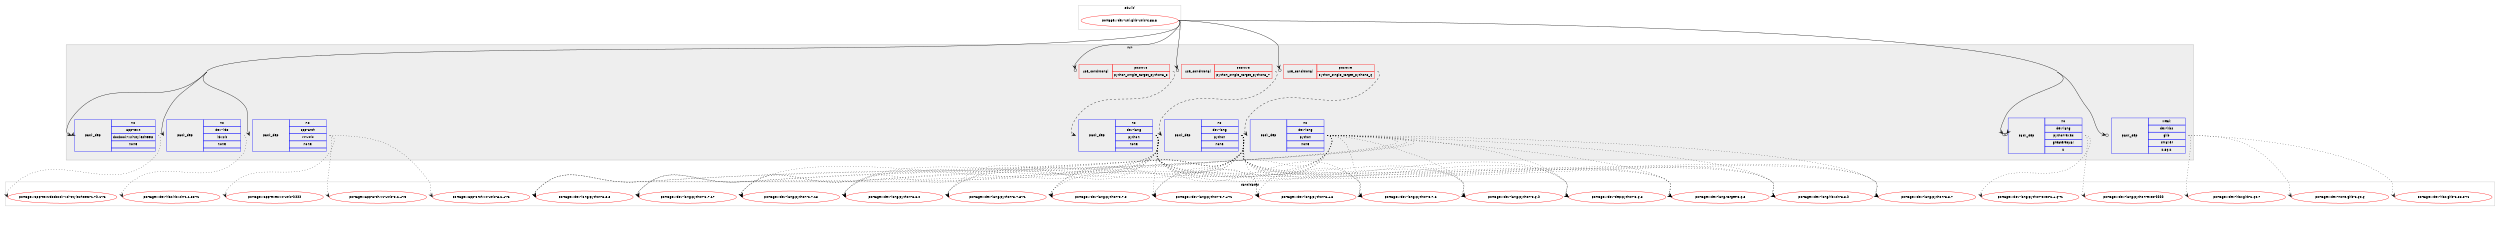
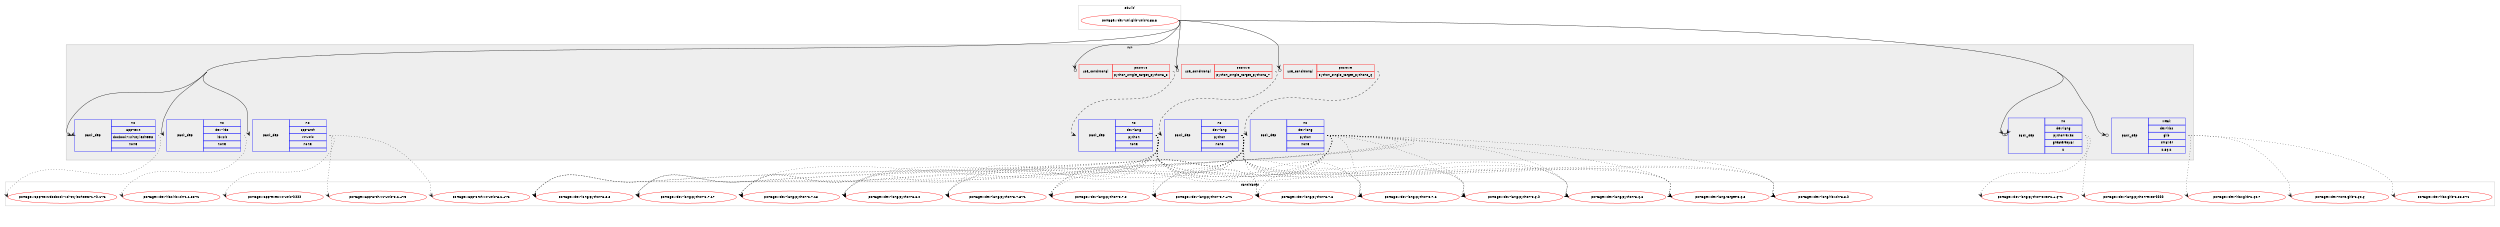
  digraph {
    compound=true
    concentrate=true
    fontname=Helvetica
    fontsize=10
    newrank=true
    rankdir=TB
    ranksep=1.5
    node [color=red fontname=Helvetica fontsize=10]
    edge [arrowhead=vee headport=w style=dotted tailport=e weight=100]
    n1 [label="portage://dev-util/glib-utils-6.58.3" width=4]
    n2 [color=blue label=<<TABLE BORDER="0" CELLBORDER="1" CELLSPACING="0" CELLPADDING="4" WIDTH="220"><TR><TD ROWSPAN="6" CELLPADDING="30">pack_dep</TD></TR><TR><TD WIDTH="110">no</TD></TR><TR><TD>app-arch</TD></TR><TR><TD>xz-utils</TD></TR><TR><TD>none</TD></TR><TR><TD></TD></TR></TABLE>> shape=none]
    n3 [color=blue label=<<TABLE BORDER="0" CELLBORDER="1" CELLSPACING="0" CELLPADDING="4" WIDTH="220"><TR><TD ROWSPAN="6" CELLPADDING="30">pack_dep</TD></TR><TR><TD WIDTH="110">no</TD></TR><TR><TD>app-text</TD></TR><TR><TD>docbook-xsl-stylesheets</TD></TR><TR><TD>none</TD></TR><TR><TD></TD></TR></TABLE>> shape=none]
    n4 [color=blue label=<<TABLE BORDER="0" CELLBORDER="1" CELLSPACING="0" CELLPADDING="4" WIDTH="220"><TR><TD ROWSPAN="6" CELLPADDING="30">pack_dep</TD></TR><TR><TD WIDTH="110">no</TD></TR><TR><TD>dev-libs</TD></TR><TR><TD>libxslt</TD></TR><TR><TD>none</TD></TR><TR><TD></TD></TR></TABLE>> shape=none]
    n5 [color=blue label=<<TABLE BORDER="0" CELLBORDER="1" CELLSPACING="0" CELLPADDING="4" WIDTH="220"><TR><TD ROWSPAN="6" CELLPADDING="30">pack_dep</TD></TR><TR><TD WIDTH="110">no</TD></TR><TR><TD>dev-lang</TD></TR><TR><TD>python</TD></TR><TR><TD>none</TD></TR><TR><TD></TD></TR></TABLE>> shape=none]
    n6 [label=<<TABLE BORDER="0" CELLBORDER="1" CELLSPACING="0" CELLPADDING="4"><TR><TD ROWSPAN="3" CELLPADDING="10">use_conditional</TD></TR><TR><TD>positive</TD></TR><TR><TD>python_single_target_python3_5</TD></TR></TABLE>> shape=none]
    n7 [color=blue label=<<TABLE BORDER="0" CELLBORDER="1" CELLSPACING="0" CELLPADDING="4" WIDTH="220"><TR><TD ROWSPAN="6" CELLPADDING="30">pack_dep</TD></TR><TR><TD WIDTH="110">no</TD></TR><TR><TD>dev-lang</TD></TR><TR><TD>python</TD></TR><TR><TD>none</TD></TR><TR><TD></TD></TR></TABLE>> shape=none]
    n8 [label=<<TABLE BORDER="0" CELLBORDER="1" CELLSPACING="0" CELLPADDING="4"><TR><TD ROWSPAN="3" CELLPADDING="10">use_conditional</TD></TR><TR><TD>positive</TD></TR><TR><TD>python_single_target_python3_6</TD></TR></TABLE>> shape=none]
    n9 [color=blue label=<<TABLE BORDER="0" CELLBORDER="1" CELLSPACING="0" CELLPADDING="4" WIDTH="220"><TR><TD ROWSPAN="6" CELLPADDING="30">pack_dep</TD></TR><TR><TD WIDTH="110">no</TD></TR><TR><TD>dev-lang</TD></TR><TR><TD>python</TD></TR><TR><TD>none</TD></TR><TR><TD></TD></TR></TABLE>> shape=none]
    n10 [label=<<TABLE BORDER="0" CELLBORDER="1" CELLSPACING="0" CELLPADDING="4"><TR><TD ROWSPAN="3" CELLPADDING="10">use_conditional</TD></TR><TR><TD>positive</TD></TR><TR><TD>python_single_target_python3_7</TD></TR></TABLE>> shape=none]
    n11 [color=blue label=<<TABLE BORDER="0" CELLBORDER="1" CELLSPACING="0" CELLPADDING="4" WIDTH="220"><TR><TD ROWSPAN="6" CELLPADDING="30">pack_dep</TD></TR><TR><TD WIDTH="110">no</TD></TR><TR><TD>dev-lang</TD></TR><TR><TD>python-exec</TD></TR><TR><TD>greaterequal</TD></TR><TR><TD>2</TD></TR></TABLE>> shape=none]
    n12 [color=blue label=<<TABLE BORDER="0" CELLBORDER="1" CELLSPACING="0" CELLPADDING="4" WIDTH="220"><TR><TD ROWSPAN="6" CELLPADDING="30">pack_dep</TD></TR><TR><TD WIDTH="110">weak</TD></TR><TR><TD>dev-libs</TD></TR><TR><TD>glib</TD></TR><TR><TD>smaller</TD></TR><TR><TD>2.56.2</TD></TR></TABLE>> shape=none]
    n13 [label="portage://app-arch/xz-utils-5.2.4-r2" width=4]
    n14 [label="portage://app-arch/xz-utils-5.2.4-r3" width=4]
    n15 [label="portage://app-exec/xz-utils-9999" width=4]
    n16 [label="portage://app-text/docbook-xsl-stylesheets-1.79.1-r2" width=4]
    n17 [label="portage://dev-libs/libxslt-1.1.33-r1" width=4]
    n18 [label="portage://dev-lang/python-2.7.15" width=4]
    n19 [label="portage://dev-lang/python-2.7.17" width=4]
    n20 [label="portage://dev-lang/python-3.5.5" width=4]
-   n21 [label="portage://dev-lang/python-3.5.7" width=4]
    n22 [label="portage://dev-lang/libxslt-3.5.9" width=4]
    n23 [label="portage://dev-lang/target-3.6.5" width=4]
-   n24 [label="portage://dev-dep/python-3.6.8" width=4]
+   n24 [label="portage://dev-lang/python-3.6.8" width=4]
    n25 [label="portage://dev-lang/python-3.6.9" width=4]
    n26 [label="portage://dev-lang/python-3.7.2" width=4]
-   n27 [label="portage://dev-lang/python-3.4.3" width=4]
+   n27 [label="portage://dev-lang/python-3.7.3" width=4]
    n28 [label="portage://dev-lang/python-3.7.4-r1" width=4]
    n29 [label="portage://dev-lang/python-3.7.5" width=4]
    n30 [label="portage://dev-lang/python-3.7.5-r1" width=4]
    n31 [label="portage://dev-lang/python-3.8.0" width=4]
    n32 [label="portage://dev-lang/python-exec-2.4.6-r1" width=4]
    n33 [label="portage://dev-lang/python-exec-9999" width=4]
    n34 [label="portage://dev-libs/glib-2.58.3-r1" width=4]
    n35 [label="portage://dev-none/glib-2.60.6" width=4]
    n36 [label="portage://dev-libs/glib-2.60.7" width=4]
    subgraph cluster_1 {
      color=gray
      label=<<i>ebuild</i>>
      rank=same
      n1
    }
    subgraph cluster_2 {
      color=gray
      label=<<i>dependencies</i>>
      subgraph cluster_3 {
        color=gray
        fillcolor="#eeeeee"
        label=<<i>compile</i>>
        style=filled
        subgraph sub_4 {
          color=gray
          fillcolor="#eeeeee"
          label=<<i>compile</i>>
          style=filled
          n2
        }
        subgraph sub_5 {
          color=gray
          fillcolor="#eeeeee"
          label=<<i>compile</i>>
          style=filled
          n3
        }
        subgraph sub_6 {
          color=gray
          fillcolor="#eeeeee"
          label=<<i>compile</i>>
          style=filled
          n4
        }
      }
      subgraph cluster_7 {
        color=gray
        fillcolor="#eeeeee"
        label=<<i>compile and run</i>>
        style=filled
        subgraph sub_8 {
          color=gray
          fillcolor="#eeeeee"
          label=<<i>compile and run</i>>
          style=filled
          n6
          subgraph sub_9 {
            color=gray
            fillcolor="#eeeeee"
            label=<<i>compile and run</i>>
            style=filled
            n5
          }
        }
        subgraph sub_10 {
          color=gray
          fillcolor="#eeeeee"
          label=<<i>compile and run</i>>
          style=filled
          n8
          subgraph sub_11 {
            color=gray
            fillcolor="#eeeeee"
            label=<<i>compile and run</i>>
            style=filled
            n7
          }
        }
        subgraph sub_12 {
          color=gray
          fillcolor="#eeeeee"
          label=<<i>compile and run</i>>
          style=filled
          n10
          subgraph sub_13 {
            color=gray
            fillcolor="#eeeeee"
            label=<<i>compile and run</i>>
            style=filled
            n9
          }
        }
        subgraph sub_14 {
          color=gray
          fillcolor="#eeeeee"
          label=<<i>compile and run</i>>
          style=filled
          n11
        }
        subgraph sub_15 {
          color=gray
          fillcolor="#eeeeee"
          label=<<i>compile and run</i>>
          style=filled
          n12
        }
      }
      subgraph cluster_16 {
        color=gray
        fillcolor="#eeeeee"
        label=<<i>run</i>>
        style=filled
      }
    }
    subgraph cluster_17 {
      color=gray
      label=<<i>candidates</i>>
      rank=same
      subgraph sub_18 {
        color=black
        label=<<i>candidates</i>>
        nodesep=1
        rank=same
        n13
        n14
        n15
      }
      subgraph sub_19 {
        color=black
        label=<<i>candidates</i>>
        nodesep=1
        rank=same
        n16
      }
      subgraph sub_20 {
        color=black
        label=<<i>candidates</i>>
        nodesep=1
        rank=same
        n17
      }
      subgraph sub_21 {
        color=black
        label=<<i>candidates</i>>
        nodesep=1
        rank=same
        n18
        n19
        n20
-       n21
        n22
        n23
        n24
        n25
        n26
        n27
        n28
        n29
        n30
        n31
      }
      subgraph sub_22 {
        color=black
        label=<<i>candidates</i>>
        nodesep=1
        rank=same
        n18
        n19
        n20
-       n21
        n22
        n23
        n24
        n25
        n26
        n27
        n28
        n29
        n30
        n31
      }
      subgraph sub_23 {
        color=black
        label=<<i>candidates</i>>
        nodesep=1
        rank=same
        n18
        n19
        n20
-       n21
        n22
        n23
        n24
        n25
        n26
        n27
        n28
        n29
        n30
        n31
      }
      subgraph sub_24 {
        color=black
        label=<<i>candidates</i>>
        nodesep=1
        rank=same
        n32
        n33
      }
      subgraph sub_25 {
        color=black
        label=<<i>candidates</i>>
        nodesep=1
        rank=same
        n34
        n35
        n36
      }
    }
    n1 -> n2 [style=solid weight=20]
    n1 -> n3 [style=solid weight=20]
    n1 -> n4 [style=solid weight=20]
    n1 -> n6 [arrowhead=odotvee style=solid weight=20]
    n1 -> n8 [arrowhead=odotvee style=solid weight=20]
    n1 -> n10 [arrowhead=odotvee style=solid weight=20]
    n1 -> n11 [arrowhead=odotvee style=solid weight=20]
    n1 -> n12 [arrowhead=odotvee style=solid weight=20]
    n2 -> n13
    n2 -> n14
    n2 -> n15
    n3 -> n16
    n4 -> n17
    n5 -> n18
    n5 -> n19
    n5 -> n20
-   n5 -> n21
    n5 -> n22
    n5 -> n23
    n5 -> n24
    n5 -> n25
    n5 -> n26
    n5 -> n27
    n5 -> n28
    n5 -> n29
    n5 -> n30
    n5 -> n31
    n6 -> n5 [style=dashed weight=20]
    n7 -> n18
    n7 -> n19
    n7 -> n20
-   n7 -> n21
    n7 -> n22
    n7 -> n23
    n7 -> n24
    n7 -> n25
    n7 -> n26
    n7 -> n27
    n7 -> n28
    n7 -> n29
    n7 -> n30
    n7 -> n31
    n8 -> n7 [style=dashed weight=20]
    n9 -> n18
    n9 -> n19
    n9 -> n20
-   n9 -> n21
    n9 -> n22
    n9 -> n23
    n9 -> n24
    n9 -> n25
    n9 -> n26
    n9 -> n27
    n9 -> n28
    n9 -> n29
    n9 -> n30
    n9 -> n31
    n10 -> n9 [style=dashed weight=20]
    n11 -> n32
    n11 -> n33
    n12 -> n34
    n12 -> n35
    n12 -> n36
  }
